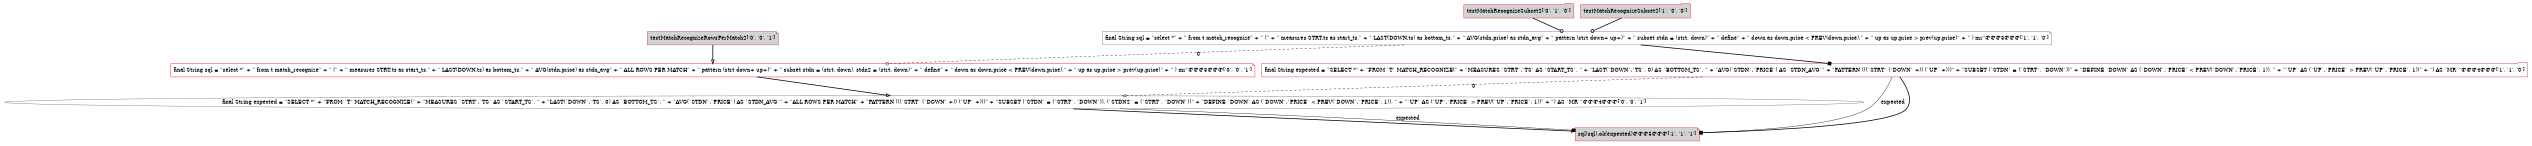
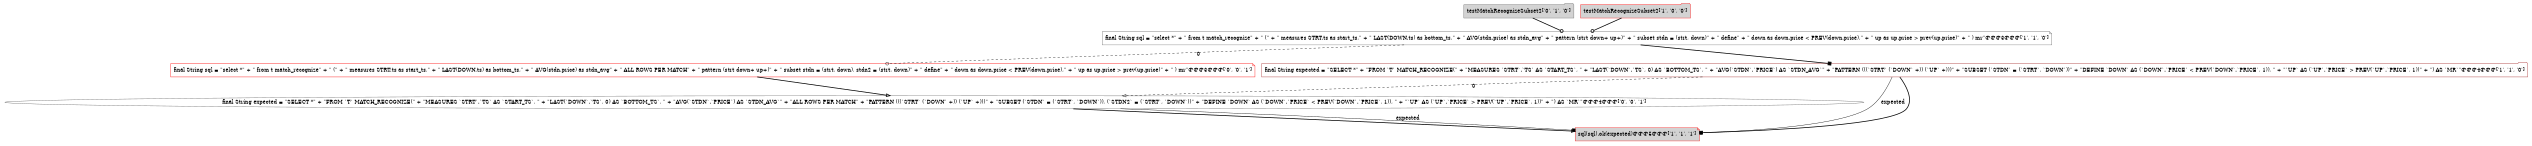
  digraph {
    node [color=gray40 fillcolor=white shape=note style=filled]
    edge [arrowhead=onormal style=bold]
    n1 [label="final String expected = \"SELECT *\" + \"FROM `T` MATCH_RECOGNIZE(\" + \"MEASURES `STRT`.`TS` AS `START_TS`, \" + \"LAST(`DOWN`.`TS`, 0) AS `BOTTOM_TS`, \" + \"AVG(`STDN`.`PRICE`) AS `STDN_AVG`\" + \"ALL ROWS PER MATCH\" + \"PATTERN (((`STRT` (`DOWN` +)) (`UP` +)))\" + \"SUBSET (`STDN` = (`STRT`, `DOWN`)), (`STDN2` = (`STRT`, `DOWN`))\" + \"DEFINE `DOWN` AS (`DOWN`.`PRICE` < PREV(`DOWN`.`PRICE`, 1)), \" + \"`UP` AS (`UP`.`PRICE` > PREV(`UP`.`PRICE`, 1))\" + \") AS `MR`\"@@@4@@@['0', '0', '1']" shape=ellipse]
    n2 [color=red fillcolor=lightgray label="sql(sql).ok(expected)@@@5@@@['1', '1', '1']"]
-   n3 [color=red fillcolor=lightgray label="testMatchRecognizeSubset2['0', '1', '0']" shape=folder]
+   n3 [fillcolor=lightgray label="testMatchRecognizeSubset2['0', '1', '0']" shape=folder]
    n4 [label="final String sql = \"select *\" + \" from t match_recognize\" + \" (\" + \" measures STRT.ts as start_ts,\" + \" LAST(DOWN.ts) as bottom_ts,\" + \" AVG(stdn.price) as stdn_avg\" + \" pattern (strt down+ up+)\" + \" subset stdn = (strt, down)\" + \" define\" + \" down as down.price < PREV(down.price),\" + \" up as up.price > prev(up.price)\" + \" ) mr\"@@@3@@@['1', '1', '0']"]
    n5 [color=red label="final String sql = \"select *\" + \" from t match_recognize\" + \" (\" + \" measures STRT.ts as start_ts,\" + \" LAST(DOWN.ts) as bottom_ts,\" + \" AVG(stdn.price) as stdn_avg\" + \" ALL ROWS PER MATCH\" + \" pattern (strt down+ up+)\" + \" subset stdn = (strt, down), stdn2 = (strt, down)\" + \" define\" + \" down as down.price < PREV(down.price),\" + \" up as up.price > prev(up.price)\" + \" ) mr\"@@@3@@@['0', '0', '1']"]
    n6 [color=brown label="final String expected = \"SELECT *\" + \"FROM `T` MATCH_RECOGNIZE(\" + \"MEASURES `STRT`.`TS` AS `START_TS`, \" + \"LAST(`DOWN`.`TS`, 0) AS `BOTTOM_TS`, \" + \"AVG(`STDN`.`PRICE`) AS `STDN_AVG`\" + \"PATTERN (((`STRT` (`DOWN` +)) (`UP` +)))\" + \"SUBSET (`STDN` = (`STRT`, `DOWN`))\" + \"DEFINE `DOWN` AS (`DOWN`.`PRICE` < PREV(`DOWN`.`PRICE`, 1)), \" + \"`UP` AS (`UP`.`PRICE` > PREV(`UP`.`PRICE`, 1))\" + \") AS `MR`\"@@@4@@@['1', '1', '0']" shape=folder]
    n7 [color=red fillcolor=lightgray label="testMatchRecognizeSubset2['1', '0', '0']" shape=folder]
-   n8 [color=brown fillcolor=lightgray label="testMatchRecognizeRowsPerMatch2['0', '0', '1']"]
    n1 -> n2
    n1 -> n2 [arrowhead=box label=expected style=solid]
    n3 -> n4 [arrowhead=odot]
    n4 -> n5 [arrowhead=odot label=0 style=dashed]
    n4 -> n6 [arrowhead=box]
    n5 -> n1
    n6 -> n1 [label=0 style=dashed]
    n6 -> n2 [arrowhead=odot label=expected style=solid]
    n6 -> n2 [arrowhead=box]
    n7 -> n4 [arrowhead=odot]
-   n8 -> n5
  }
